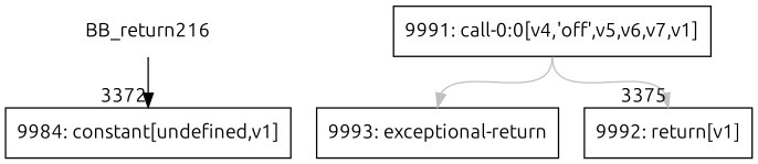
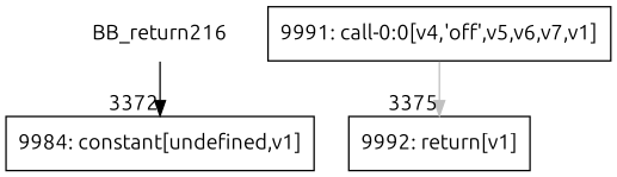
  digraph {
    fontname=Ubuntu
    rankdir=TD
    node [fontname=Ubuntu shape=record]
    edge [fontname=Ubuntu headport=n tailport=s color=gray]
    n1 [label=BB_return216 shape=none]
    n2 [label="{9984: constant[undefined,v1]}"]
    n3 [label="{9991: call-0:0[v4,'off',v5,v6,v7,v1]}"]
-   n4 [label="{9993: exceptional-return}"]
    n5 [label="{9992: return[v1]}"]
    n1 -> n2 [headlabel="    3372" color=""]
-   n3 -> n4
    n3 -> n5 [headlabel="      3375"]
  }
